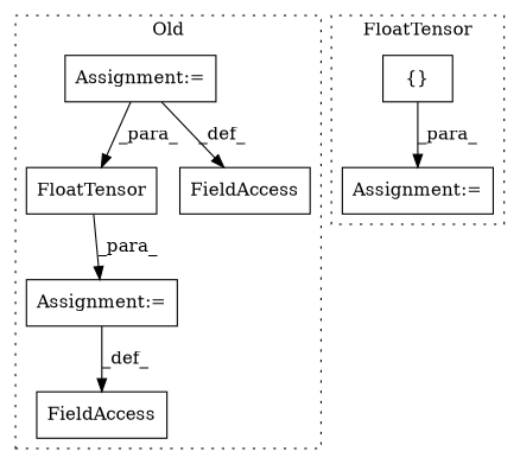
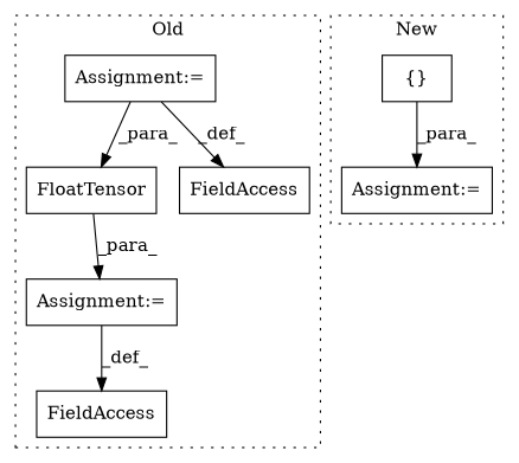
  digraph {
    node [a=7 l=1 shape=box]
    n1 [a=32 l="12,1" label=FloatTensor s="1637,1695"]
    n2 [label="Assignment:=" s=1623]
    n3 [label="Assignment:=" s=1093]
    n4 [a=22 l=3 label=FieldAccess s=1620]
    n5 [a=22 l=9 label=FieldAccess s=1084]
    n6 [a=4 l="1,1" label="{}" s="1080,1082"]
    n7 [label="Assignment:=" s=1940]
    subgraph cluster_1 {
      label=Old
      style=dotted
      n1
      n2
      n3
      n4
      n5
    }
    subgraph cluster_2 {
-     label=FloatTensor
+     label=New
      style=dotted
      n6
      n7
    }
    n1 -> n2 [label=_para_]
    n2 -> n4 [label=_def_]
    n3 -> n1 [label=_para_]
    n3 -> n5 [label=_def_]
    n6 -> n7 [label=_para_]
  }
